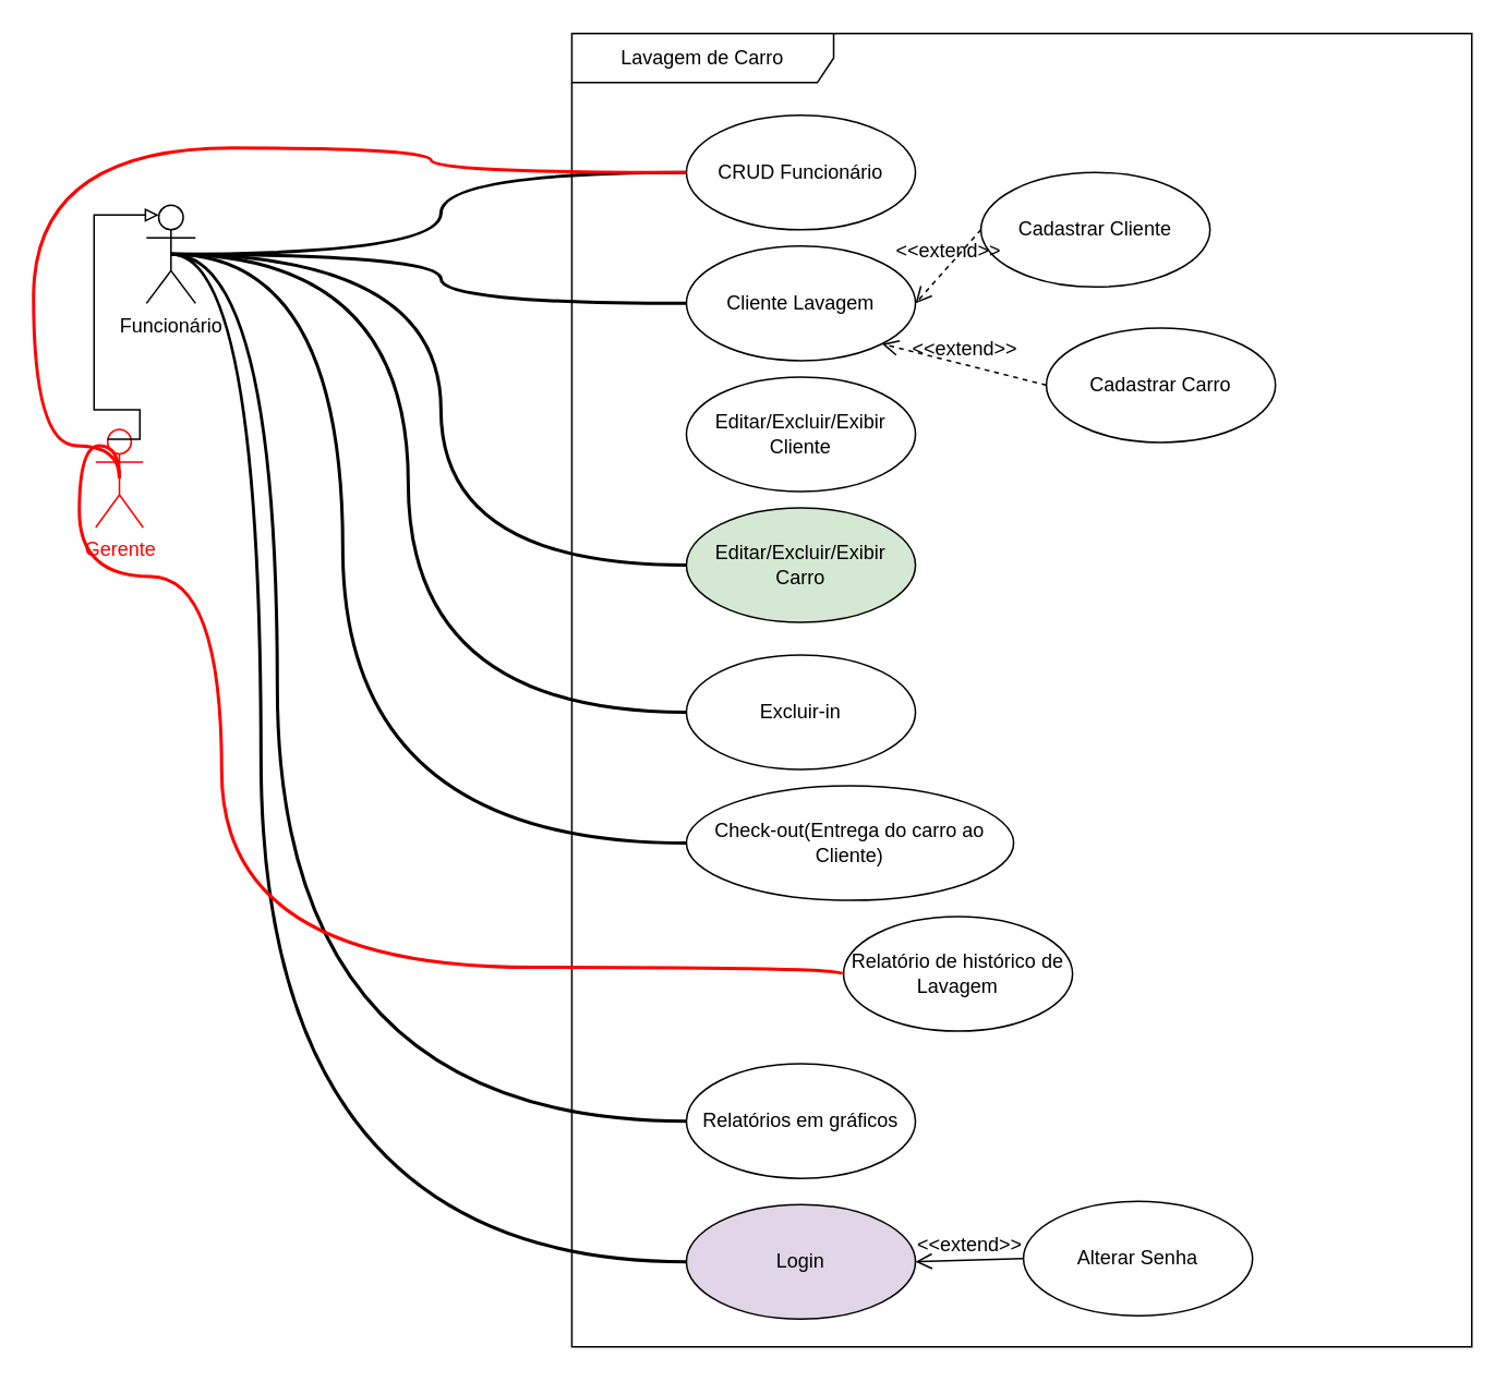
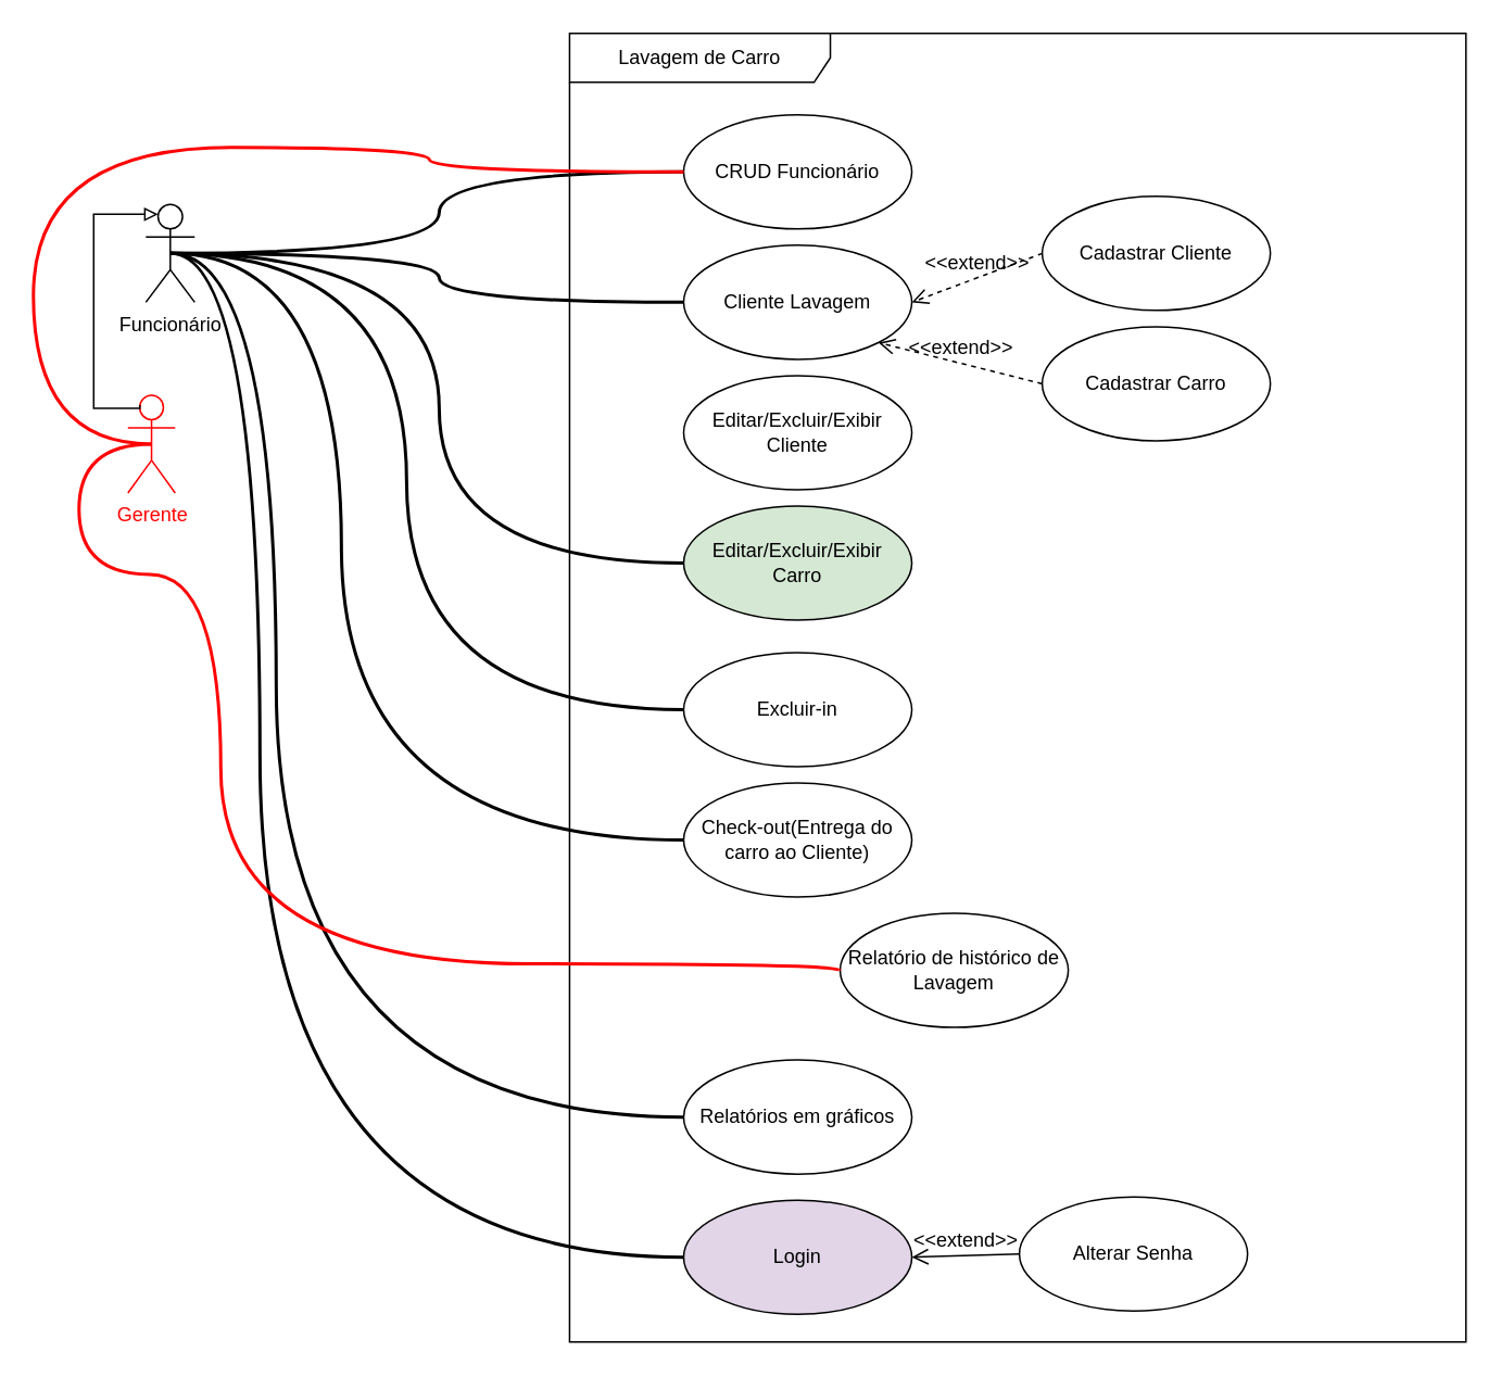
  <mxCell id="0" />
  <mxCell id="1" parent="0" />
  <mxCell id="2" value="Lavagem de Carro" style="shape=umlFrame;whiteSpace=wrap;html=1;pointerEvents=0;recursiveResize=0;container=1;collapsible=0;width=160;" parent="1" vertex="1"><mxGeometry x="349" y="20" width="550" height="803" as="geometry" /></mxCell>
  <mxCell id="3" value="CRUD Funcionário" style="ellipse;whiteSpace=wrap;html=1;" parent="2" vertex="1"><mxGeometry x="70" y="50" width="140" height="70" as="geometry" /></mxCell>
  <mxCell id="4" value="Cliente Lavagem" style="ellipse;whiteSpace=wrap;html=1;" parent="2" vertex="1"><mxGeometry x="70" y="130" width="140" height="70" as="geometry" /></mxCell>
  <mxCell id="5" value="Editar/Excluir/Exibir&lt;div&gt;Cliente&lt;/div&gt;" style="ellipse;whiteSpace=wrap;html=1;" parent="2" vertex="1"><mxGeometry x="70" y="210" width="140" height="70" as="geometry" /></mxCell>
  <mxCell id="6" value="Excluir-in" style="ellipse;whiteSpace=wrap;html=1;" parent="2" vertex="1"><mxGeometry x="70" y="380" width="140" height="70" as="geometry" /></mxCell>
- <mxCell id="7" value="Check-out(Entrega do carro ao Cliente)" style="ellipse;whiteSpace=wrap;html=1;" parent="2" vertex="1"><mxGeometry x="70" y="460" width="200" height="70" as="geometry" /></mxCell>
+ <mxCell id="7" value="Check-out(Entrega do carro ao Cliente)" style="ellipse;whiteSpace=wrap;html=1;" parent="2" vertex="1"><mxGeometry x="70" y="460" width="140" height="70" as="geometry" /></mxCell>
  <mxCell id="8" value="Relatório de histórico de Lavagem" style="ellipse;whiteSpace=wrap;html=1;" parent="2" vertex="1"><mxGeometry x="166" y="540" width="140" height="70" as="geometry" /></mxCell>
  <mxCell id="9" value="Relatórios em gráficos" style="ellipse;whiteSpace=wrap;html=1;" parent="2" vertex="1"><mxGeometry x="70" y="630" width="140" height="70" as="geometry" /></mxCell>
- <mxCell id="10" value="Cadastrar Cliente" style="ellipse;whiteSpace=wrap;html=1;" parent="2" vertex="1"><mxGeometry x="250" y="85" width="140" height="70" as="geometry" /></mxCell>
+ <mxCell id="10" value="Cadastrar Cliente" style="ellipse;whiteSpace=wrap;html=1;" parent="2" vertex="1"><mxGeometry x="290" y="100" width="140" height="70" as="geometry" /></mxCell>
  <mxCell id="11" value="Cadastrar Carro" style="ellipse;whiteSpace=wrap;html=1;" parent="2" vertex="1"><mxGeometry x="290" y="180" width="140" height="70" as="geometry" /></mxCell>
  <mxCell id="12" value="Editar/Excluir/Exibir&lt;div&gt;Carro&lt;/div&gt;" style="ellipse;whiteSpace=wrap;html=1;fillColor=#d5e8d4;" parent="2" vertex="1"><mxGeometry x="70" y="290" width="140" height="70" as="geometry" /></mxCell>
  <mxCell id="13" value="&amp;lt;&amp;lt;extend&amp;gt;&amp;gt;" style="html=1;verticalAlign=bottom;labelBackgroundColor=none;endArrow=open;endFill=0;dashed=1;rounded=0;fontSize=12;startSize=8;endSize=8;curved=1;entryX=1;entryY=0.5;entryDx=0;entryDy=0;exitX=0;exitY=0.5;exitDx=0;exitDy=0;" parent="2" source="10" target="4" edge="1"><mxGeometry width="160" relative="1" as="geometry"><mxPoint x="280" y="300" as="sourcePoint" /><mxPoint x="440" y="300" as="targetPoint" /></mxGeometry></mxCell>
  <mxCell id="14" value="&amp;lt;&amp;lt;extend&amp;gt;&amp;gt;" style="html=1;verticalAlign=bottom;labelBackgroundColor=none;endArrow=open;endFill=0;dashed=1;rounded=0;fontSize=12;startSize=8;endSize=8;curved=1;entryX=1;entryY=1;entryDx=0;entryDy=0;exitX=0;exitY=0.5;exitDx=0;exitDy=0;" parent="2" source="11" target="4" edge="1"><mxGeometry width="160" relative="1" as="geometry"><mxPoint x="300" y="145" as="sourcePoint" /><mxPoint x="220" y="175" as="targetPoint" /></mxGeometry></mxCell>
  <mxCell id="15" value="Login" style="ellipse;whiteSpace=wrap;html=1;fillColor=#e1d5e7;" parent="2" vertex="1"><mxGeometry x="70" y="716" width="140" height="70" as="geometry" /></mxCell>
  <mxCell id="16" value="Alterar Senha" style="ellipse;whiteSpace=wrap;html=1;" parent="2" vertex="1"><mxGeometry x="276" y="714" width="140" height="70" as="geometry" /></mxCell>
  <mxCell id="17" value="&amp;lt;&amp;lt;extend&amp;gt;&amp;gt;" style="html=1;verticalAlign=bottom;labelBackgroundColor=none;endArrow=open;endFill=0;dashed=0;rounded=0;fontSize=12;startSize=8;endSize=8;curved=1;entryX=1;entryY=0.5;entryDx=0;entryDy=0;exitX=0;exitY=0.5;exitDx=0;exitDy=0;" parent="2" source="16" target="15" edge="1"><mxGeometry width="160" relative="1" as="geometry"><mxPoint x="300" y="225" as="sourcePoint" /><mxPoint x="199" y="200" as="targetPoint" /></mxGeometry></mxCell>
  <mxCell id="18" style="edgeStyle=orthogonalEdgeStyle;curved=1;rounded=0;orthogonalLoop=1;jettySize=auto;html=1;exitX=0.5;exitY=0.5;exitDx=0;exitDy=0;exitPerimeter=0;entryX=0;entryY=0.5;entryDx=0;entryDy=0;fontSize=12;startSize=8;endSize=8;endArrow=none;endFill=0;strokeWidth=2;" parent="1" source="25" target="4" edge="1"><mxGeometry relative="1" as="geometry" /></mxCell>
  <mxCell id="19" style="edgeStyle=orthogonalEdgeStyle;curved=1;rounded=0;orthogonalLoop=1;jettySize=auto;html=1;exitX=0.5;exitY=0.5;exitDx=0;exitDy=0;exitPerimeter=0;fontSize=12;startSize=8;endSize=8;strokeWidth=2;endArrow=none;endFill=0;" parent="1" source="25" target="3" edge="1"><mxGeometry relative="1" as="geometry" /></mxCell>
  <mxCell id="20" style="edgeStyle=orthogonalEdgeStyle;curved=1;rounded=0;orthogonalLoop=1;jettySize=auto;html=1;exitX=0.5;exitY=0.5;exitDx=0;exitDy=0;exitPerimeter=0;entryX=0;entryY=0.5;entryDx=0;entryDy=0;fontSize=12;startSize=8;endSize=8;endArrow=none;endFill=0;strokeWidth=2;" parent="1" source="25" target="12" edge="1"><mxGeometry relative="1" as="geometry" /></mxCell>
  <mxCell id="21" style="edgeStyle=orthogonalEdgeStyle;curved=1;rounded=0;orthogonalLoop=1;jettySize=auto;html=1;exitX=0.5;exitY=0.5;exitDx=0;exitDy=0;exitPerimeter=0;entryX=0;entryY=0.5;entryDx=0;entryDy=0;fontSize=12;startSize=8;endSize=8;strokeWidth=2;endArrow=none;endFill=0;" parent="1" source="25" target="6" edge="1"><mxGeometry relative="1" as="geometry"><Array as="points"><mxPoint x="249" y="155" /><mxPoint x="249" y="435" /></Array></mxGeometry></mxCell>
  <mxCell id="22" style="edgeStyle=orthogonalEdgeStyle;curved=1;rounded=0;orthogonalLoop=1;jettySize=auto;html=1;exitX=0.5;exitY=0.5;exitDx=0;exitDy=0;exitPerimeter=0;entryX=0;entryY=0.5;entryDx=0;entryDy=0;fontSize=12;startSize=8;endSize=8;endArrow=none;endFill=0;strokeWidth=2;" parent="1" source="25" target="7" edge="1"><mxGeometry relative="1" as="geometry"><Array as="points"><mxPoint x="209" y="155" /><mxPoint x="209" y="515" /></Array></mxGeometry></mxCell>
  <mxCell id="23" style="edgeStyle=orthogonalEdgeStyle;curved=1;rounded=0;orthogonalLoop=1;jettySize=auto;html=1;exitX=0.5;exitY=0.5;exitDx=0;exitDy=0;exitPerimeter=0;entryX=0;entryY=0.5;entryDx=0;entryDy=0;fontSize=12;startSize=8;endSize=8;strokeWidth=2;endArrow=none;endFill=0;" parent="1" source="25" target="9" edge="1"><mxGeometry relative="1" as="geometry"><Array as="points"><mxPoint x="169" y="155" /><mxPoint x="169" y="685" /></Array></mxGeometry></mxCell>
  <mxCell id="24" style="edgeStyle=orthogonalEdgeStyle;rounded=0;orthogonalLoop=1;jettySize=auto;html=1;exitX=0.5;exitY=0.5;exitDx=0;exitDy=0;exitPerimeter=0;entryX=0;entryY=0.5;entryDx=0;entryDy=0;curved=1;strokeWidth=2;endArrow=none;endFill=0;" parent="1" source="25" target="15" edge="1"><mxGeometry relative="1" as="geometry"><Array as="points"><mxPoint x="159" y="155" /><mxPoint x="159" y="771" /></Array></mxGeometry></mxCell>
  <mxCell id="25" value="Funcionário" style="shape=umlActor;verticalLabelPosition=bottom;verticalAlign=top;html=1;" parent="1" vertex="1"><mxGeometry x="89" y="125" width="30" height="60" as="geometry" /></mxCell>
  <mxCell id="26" style="edgeStyle=orthogonalEdgeStyle;rounded=0;orthogonalLoop=1;jettySize=auto;html=1;exitX=0.5;exitY=0.5;exitDx=0;exitDy=0;exitPerimeter=0;entryX=0;entryY=0.5;entryDx=0;entryDy=0;curved=1;strokeWidth=2;strokeColor=#FF0000;endArrow=none;endFill=0;" edge="1" parent="1" source="27" target="3"><mxGeometry relative="1" as="geometry"><Array as="points"><mxPoint x="20" y="272" /><mxPoint x="20" y="90" /><mxPoint x="263" y="90" /><mxPoint x="263" y="105" /></Array></mxGeometry></mxCell>
- <mxCell id="27" value="&lt;font color=&quot;#ff0000&quot;&gt;Gerente&lt;/font&gt;" style="shape=umlActor;verticalLabelPosition=bottom;verticalAlign=top;html=1;strokeColor=#FF0000;" vertex="1" parent="1"><mxGeometry x="58" y="262" width="29" height="60" as="geometry" /></mxCell>
+ <mxCell id="27" value="&lt;font color=&quot;#ff0000&quot;&gt;Gerente&lt;/font&gt;" style="shape=umlActor;verticalLabelPosition=bottom;verticalAlign=top;html=1;strokeColor=#FF0000;" vertex="1" parent="1"><mxGeometry x="78" y="242" width="29" height="60" as="geometry" /></mxCell>
  <mxCell id="28" style="edgeStyle=orthogonalEdgeStyle;curved=1;rounded=0;orthogonalLoop=1;jettySize=auto;html=1;exitX=0.5;exitY=0.5;exitDx=0;exitDy=0;exitPerimeter=0;entryX=0;entryY=0.5;entryDx=0;entryDy=0;fontSize=12;startSize=8;endSize=8;strokeWidth=2;endArrow=none;endFill=0;strokeColor=#FF0000;" edge="1" parent="1" source="27" target="8"><mxGeometry relative="1" as="geometry"><Array as="points"><mxPoint x="48" y="272" /><mxPoint x="48" y="352" /><mxPoint x="135" y="352" /><mxPoint x="135" y="591" /><mxPoint x="515" y="591" /></Array><mxPoint x="114" y="165" as="sourcePoint" /><mxPoint x="429" y="695" as="targetPoint" /></mxGeometry></mxCell>
  <mxCell id="29" style="edgeStyle=orthogonalEdgeStyle;rounded=0;orthogonalLoop=1;jettySize=auto;html=1;exitX=0.25;exitY=0.1;exitDx=0;exitDy=0;exitPerimeter=0;entryX=0.25;entryY=0.1;entryDx=0;entryDy=0;entryPerimeter=0;endArrow=block;endFill=0;" edge="1" parent="1" source="27" target="25"><mxGeometry relative="1" as="geometry"><Array as="points"><mxPoint x="85" y="250" /><mxPoint x="57" y="250" /><mxPoint x="57" y="131" /></Array></mxGeometry></mxCell>
